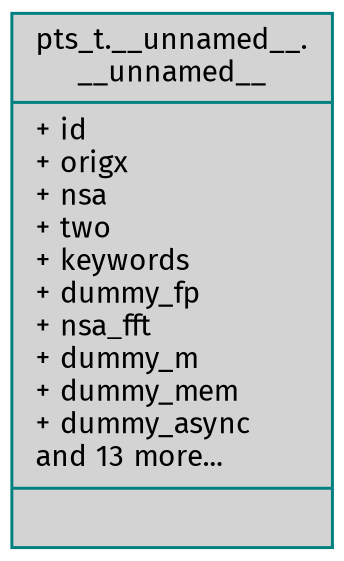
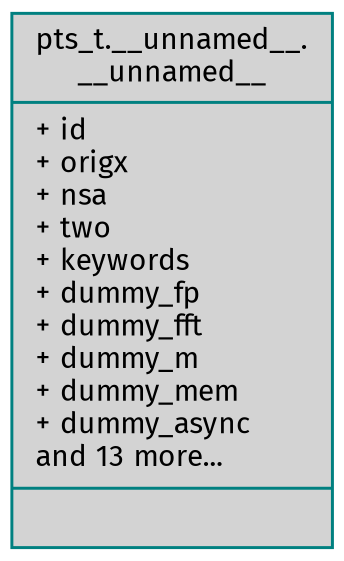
  digraph {
    fontname="Fira Sans"
-   n1 [color=teal fillcolor=lightgrey fontcolor=black fontname="Fira Sans" fontsize=10 height=0.2 label="{pts_t.__unnamed__.\l__unnamed__\n|+ id\l+ origx\l+ nsa\l+ two\l+ keywords\l+ dummy_fp\l+ nsa_fft\l+ dummy_m\l+ dummy_mem\l+ dummy_async\land 13 more...\l|}" shape=record style=filled width=0.4]
+   n1 [color=teal fillcolor=lightgrey fontcolor=black fontname="Fira Sans" fontsize=10 height=0.2 label="{pts_t.__unnamed__.\l__unnamed__\n|+ id\l+ origx\l+ nsa\l+ two\l+ keywords\l+ dummy_fp\l+ dummy_fft\l+ dummy_m\l+ dummy_mem\l+ dummy_async\land 13 more...\l|}" shape=record style=filled width=0.4]
  }
